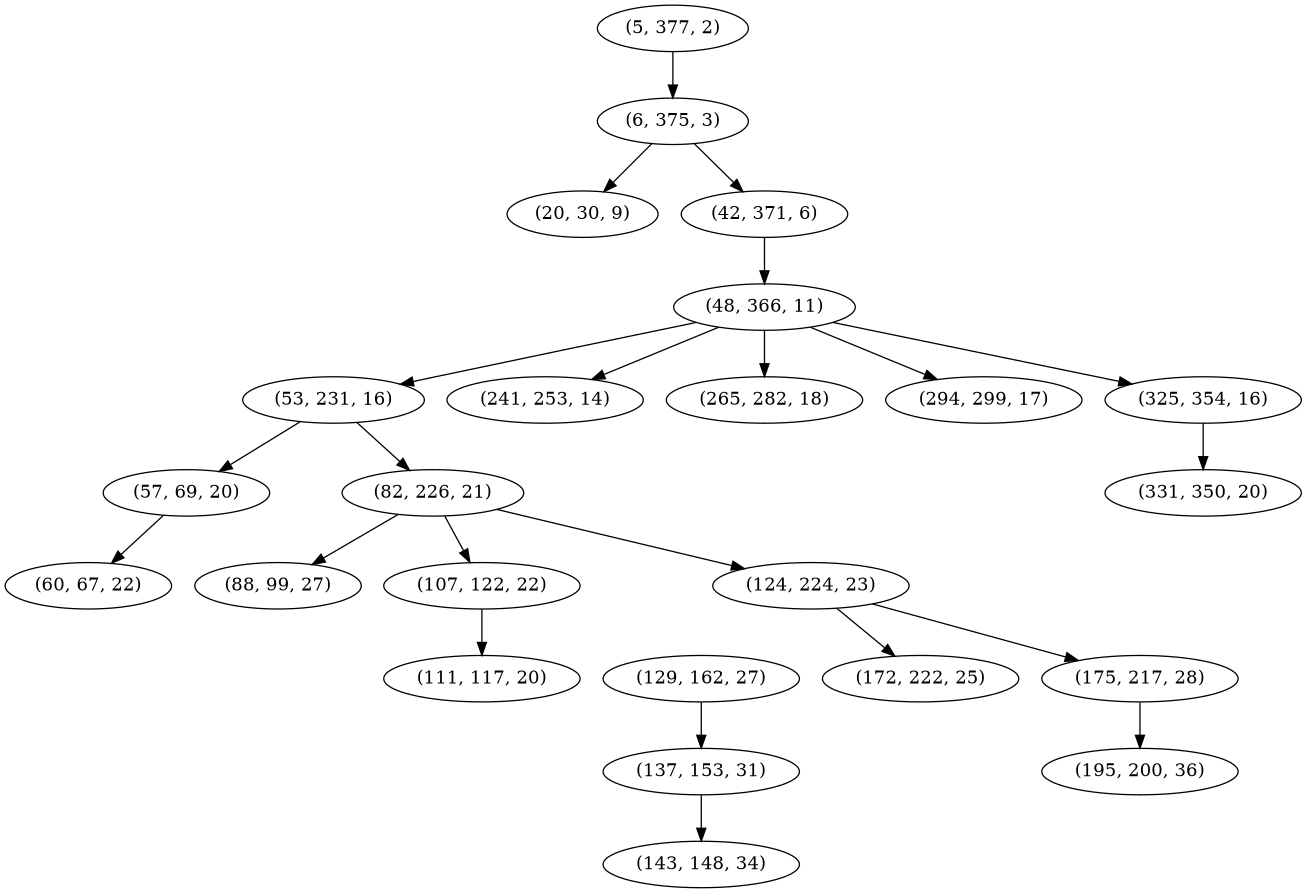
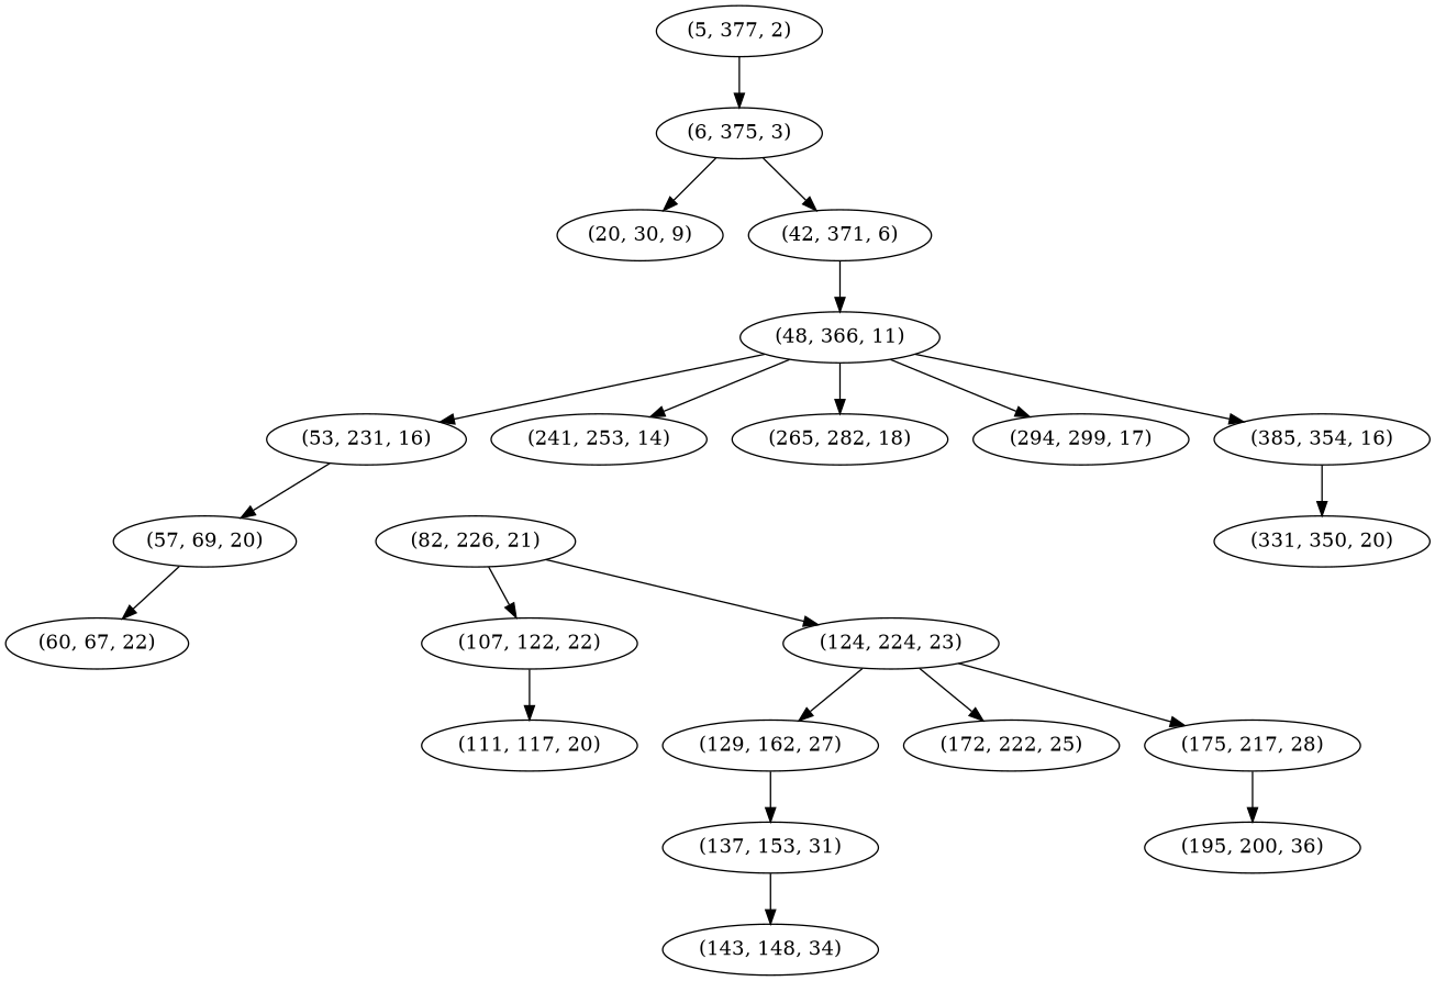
  digraph {
    "(5, 377, 2)"
    "(6, 375, 3)"
    "(20, 30, 9)"
    "(42, 371, 6)"
    "(48, 366, 11)"
    "(53, 231, 16)"
    "(241, 253, 14)"
    "(265, 282, 18)"
    "(294, 299, 17)"
-   "(325, 354, 16)"
+   "(325, 354, 16)" [label="(385, 354, 16)"]
    "(57, 69, 20)"
    "(82, 226, 21)"
    "(331, 350, 20)"
    "(60, 67, 22)"
-   "(88, 99, 27)"
    "(107, 122, 22)"
    "(124, 224, 23)"
    n18 [label="(111, 117, 20)"]
    "(129, 162, 27)"
    "(172, 222, 25)"
    "(175, 217, 28)"
    "(137, 153, 31)"
    "(143, 148, 34)"
    "(195, 200, 36)"
    "(5, 377, 2)" -> "(6, 375, 3)"
    "(6, 375, 3)" -> "(20, 30, 9)"
    "(6, 375, 3)" -> "(42, 371, 6)"
    "(42, 371, 6)" -> "(48, 366, 11)"
    "(48, 366, 11)" -> "(53, 231, 16)"
    "(48, 366, 11)" -> "(241, 253, 14)"
    "(48, 366, 11)" -> "(265, 282, 18)"
    "(48, 366, 11)" -> "(294, 299, 17)"
    "(48, 366, 11)" -> "(325, 354, 16)"
    "(53, 231, 16)" -> "(57, 69, 20)"
-   "(53, 231, 16)" -> "(82, 226, 21)"
    "(325, 354, 16)" -> "(331, 350, 20)"
    "(57, 69, 20)" -> "(60, 67, 22)"
-   "(82, 226, 21)" -> "(88, 99, 27)"
    "(82, 226, 21)" -> "(107, 122, 22)"
    "(82, 226, 21)" -> "(124, 224, 23)"
    "(107, 122, 22)" -> n18
+   "(124, 224, 23)" -> "(129, 162, 27)"
    "(124, 224, 23)" -> "(172, 222, 25)"
    "(124, 224, 23)" -> "(175, 217, 28)"
    "(129, 162, 27)" -> "(137, 153, 31)"
    "(175, 217, 28)" -> "(195, 200, 36)"
    "(137, 153, 31)" -> "(143, 148, 34)"
  }
